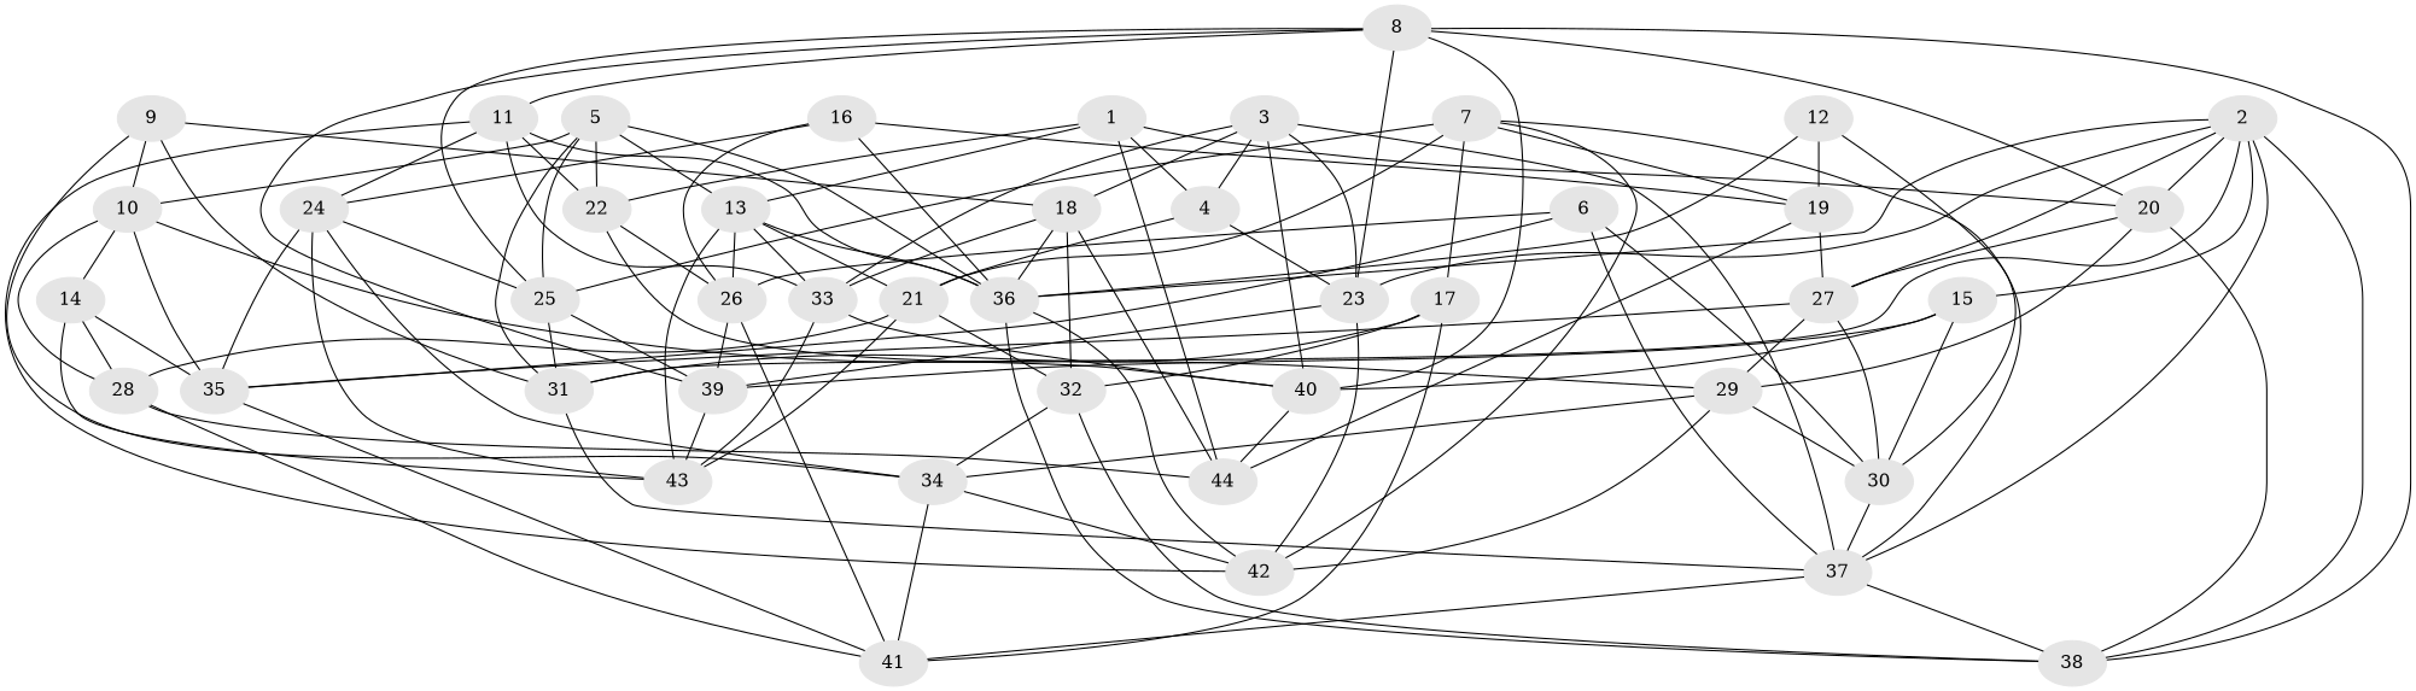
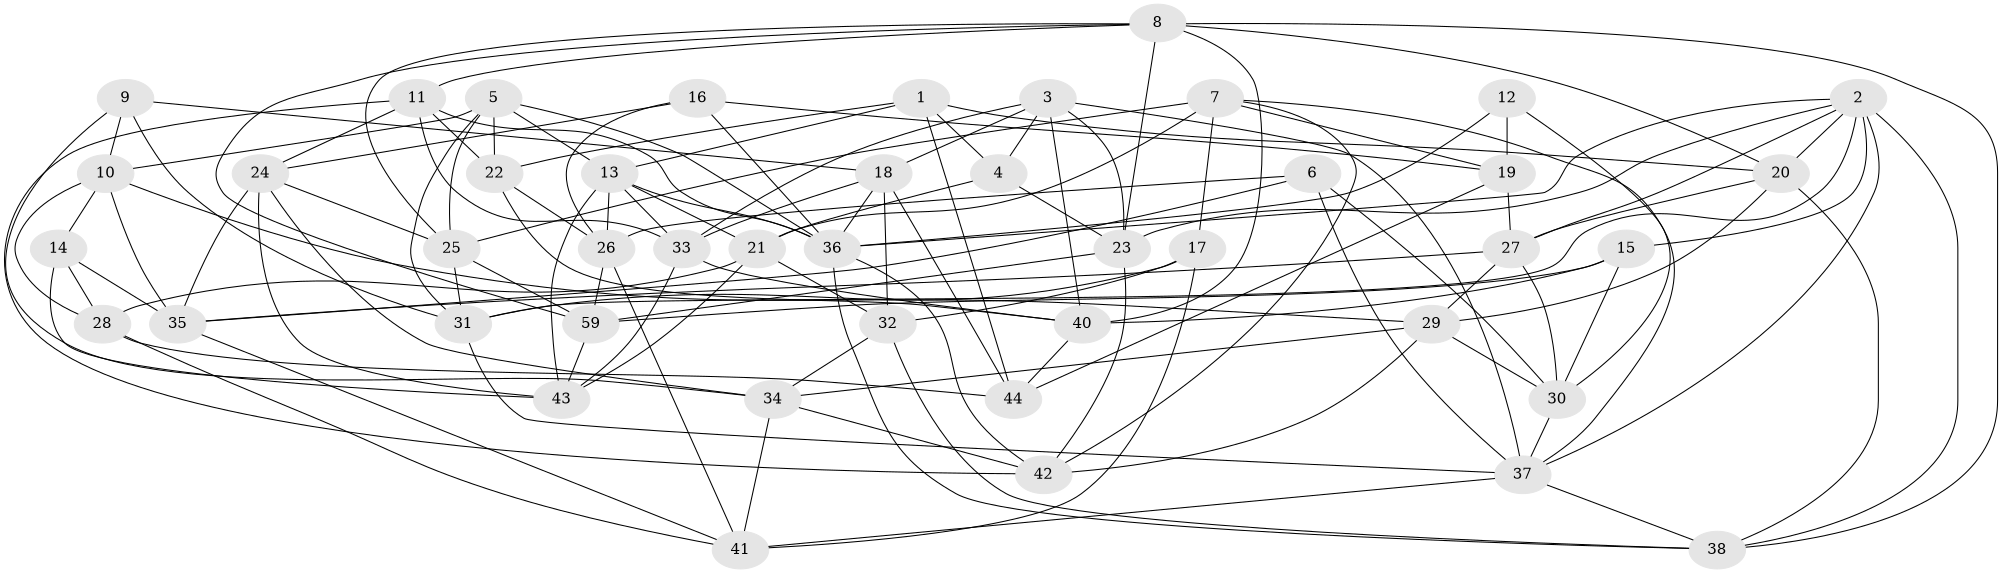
  graph {
    node [color=gray90 style=filled]
    edge [weight=1.0]
    1
    4
    13
    20
    22
    44
    23
    21
    36
    33
    26
    43
    27
    38
    29
    40
    2
    15
    31
    37
    30
-   39
+   39 [label=59]
    42
    35
    41
    3
    18
    32
    28
    5
    10
    25
    14
    6
    7
    17
    19
    8
    11
    24
    9
    34
    12
    16
    1 -- 4
    1 -- 13
    1 -- 20
    1 -- 22 [weight=2.0]
    1 -- 44
    4 -- 23
    4 -- 21
    13 -- 21
    13 -- 36
    13 -- 33
    13 -- 26
    13 -- 43
    20 -- 27
    20 -- 38
    20 -- 29
    22 -- 26
    22 -- 40
    23 -- 39
    23 -- 42
    21 -- 43
    21 -- 32
    21 -- 28
    36 -- 38 [weight=2.0]
    36 -- 42
    33 -- 43
    33 -- 40
    26 -- 39
    26 -- 41
    27 -- 29
    27 -- 30
    27 -- 35
    29 -- 30
    29 -- 42
    29 -- 34
    40 -- 44
    2 -- 20
    2 -- 23
    2 -- 36
    2 -- 27
    2 -- 38 [weight=3.0]
    2 -- 15
    2 -- 31
    2 -- 37
    15 -- 40
    15 -- 30
    15 -- 39
    31 -- 37
    37 -- 38
    37 -- 41
    30 -- 37
    39 -- 43
    35 -- 41
    3 -- 4
    3 -- 23
    3 -- 33
    3 -- 40
    3 -- 37
    3 -- 18
    18 -- 44
    18 -- 36
    18 -- 33
    18 -- 32
    32 -- 38 [weight=2.0]
    32 -- 34
    28 -- 44 [weight=2.0]
    28 -- 41
    5 -- 13
    5 -- 22
    5 -- 36
    5 -- 31
    5 -- 10
    5 -- 25
    10 -- 29
    10 -- 35
    10 -- 28
    10 -- 14
    25 -- 31
    25 -- 39
    14 -- 43
    14 -- 35
    14 -- 28
    6 -- 26
    6 -- 37
    6 -- 30
    6 -- 35
    7 -- 21
    7 -- 37
    7 -- 42
    7 -- 25
    7 -- 17
    7 -- 19
    17 -- 31
    17 -- 41
    17 -- 32
    19 -- 44
    19 -- 27
    8 -- 20
    8 -- 23
    8 -- 38
    8 -- 40
    8 -- 39
    8 -- 25
    8 -- 11
    11 -- 22
    11 -- 36
    11 -- 33
    11 -- 42
    11 -- 24
    24 -- 43
    24 -- 35
    24 -- 25
    24 -- 34
    9 -- 31
    9 -- 18
    9 -- 10
    9 -- 34
    34 -- 42
    34 -- 41
    12 -- 36
    12 -- 30
    12 -- 19
    16 -- 36
    16 -- 26
    16 -- 19
    16 -- 24
  }
